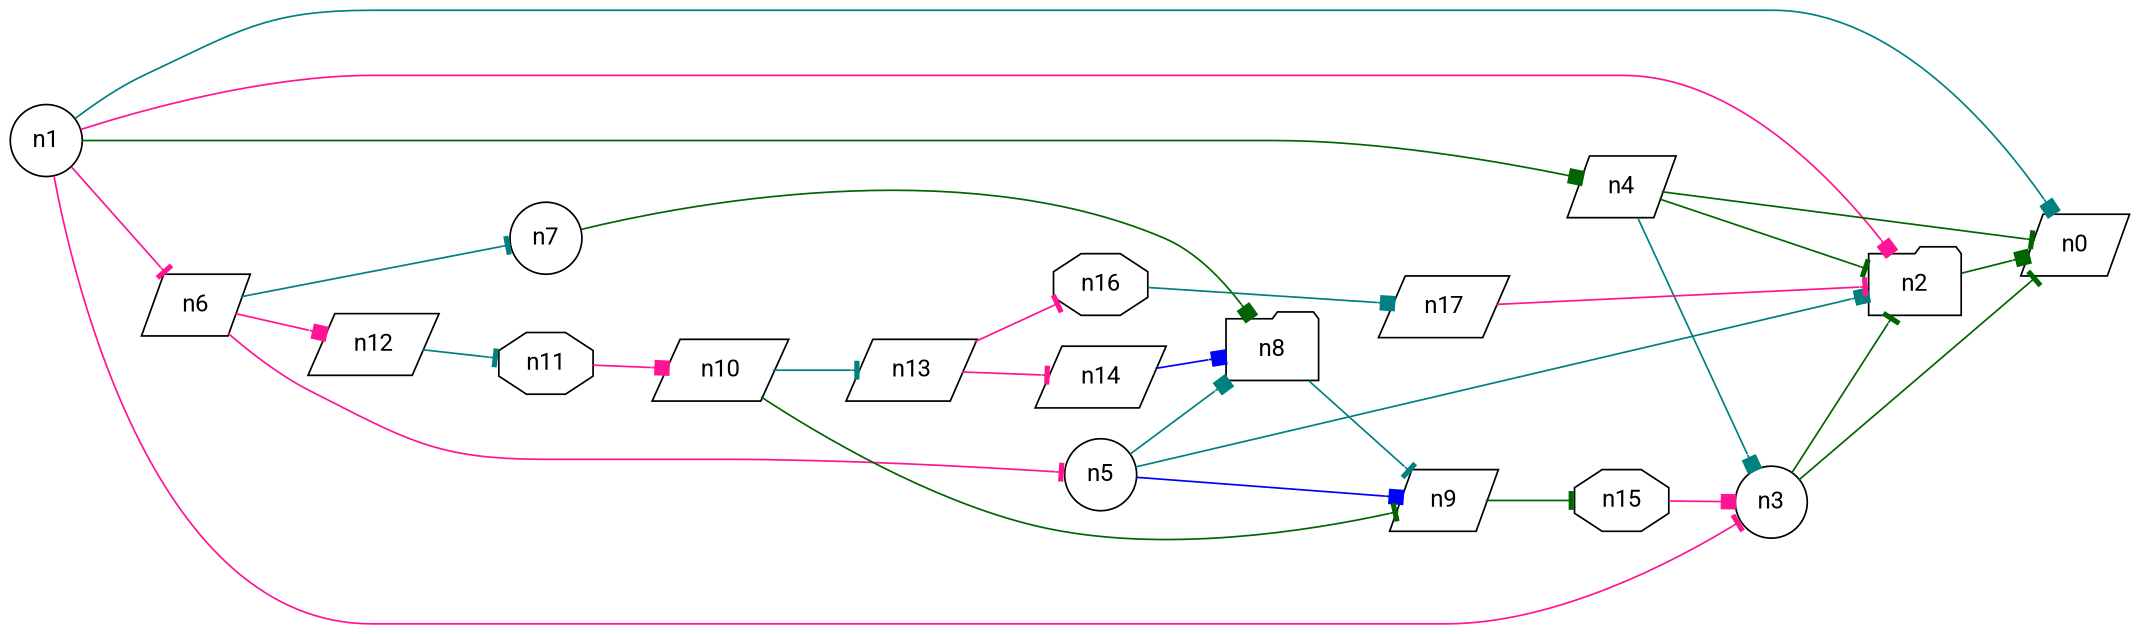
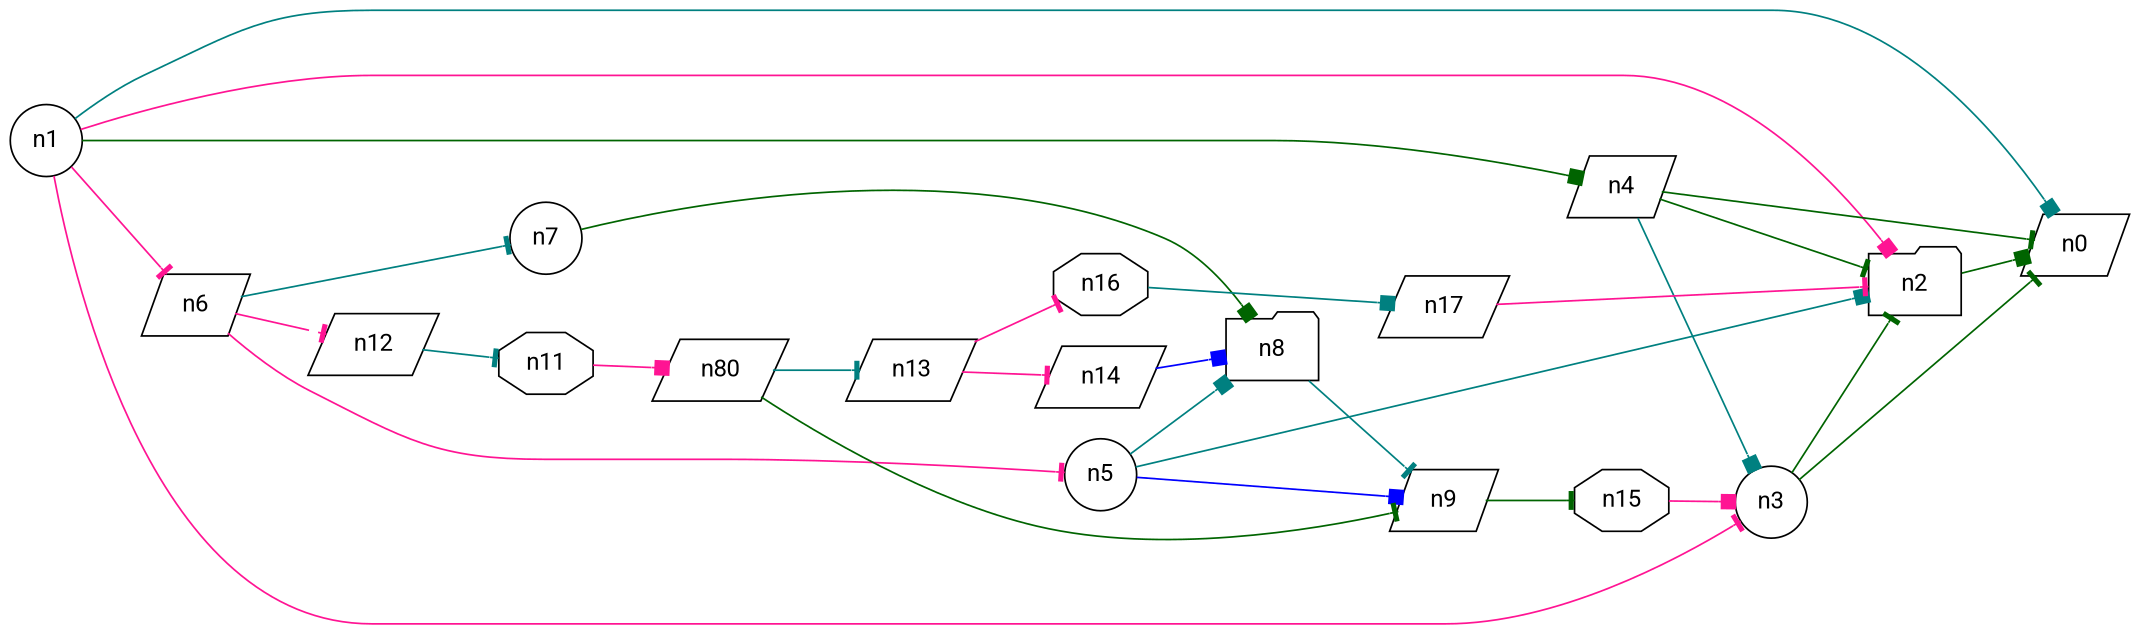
  digraph {
    fontname=Roboto
    rankdir=LR
    node [fontname=Roboto shape=parallelogram]
    edge [arrowhead=tee color=deeppink fontname=Roboto]
    n1 [shape=circle]
    n0
    n2 [shape=folder]
    n3 [shape=circle]
    n4
    n6
    n7 [shape=circle]
    n5 [shape=circle]
    n12
    n8 [shape=folder]
    n9
    n11 [shape=octagon]
    n15 [shape=octagon]
-   n10
+   n10 [label=n80]
    n13
    n14
    n16 [shape=octagon]
    n17
    n1 -> n0 [arrowhead=box color=teal]
    n1 -> n2 [arrowhead=box]
    n1 -> n3
    n1 -> n4 [arrowhead=box color=darkgreen]
    n1 -> n6
    n2 -> n0 [arrowhead=box color=darkgreen]
    n3 -> n0 [color=darkgreen]
    n3 -> n2 [color=darkgreen]
    n4 -> n0 [color=darkgreen]
    n4 -> n2 [color=darkgreen]
    n4 -> n3 [arrowhead=box color=teal]
    n6 -> n7 [color=teal]
    n6 -> n5
-   n6 -> n12 [arrowhead=box]
+   n6 -> n12
    n7 -> n8 [arrowhead=box color=darkgreen]
    n5 -> n2 [arrowhead=box color=teal]
    n5 -> n8 [arrowhead=box color=teal]
    n5 -> n9 [arrowhead=box color=blue]
    n12 -> n11 [color=teal]
    n8 -> n9 [color=teal]
    n9 -> n15 [color=darkgreen]
    n11 -> n10 [arrowhead=box]
    n15 -> n3 [arrowhead=box]
    n10 -> n9 [color=darkgreen]
    n10 -> n13 [color=teal]
    n13 -> n14
    n13 -> n16
    n14 -> n8 [arrowhead=box color=blue]
    n16 -> n17 [arrowhead=box color=teal]
    n17 -> n2
  }
